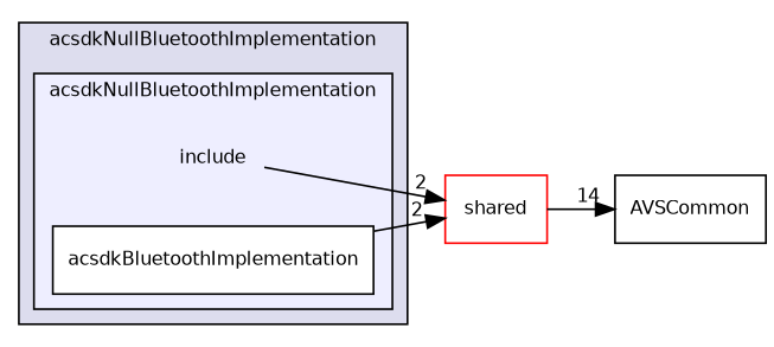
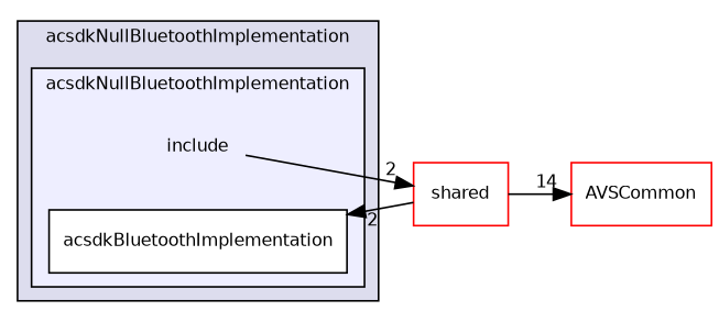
  digraph {
    compound=true
    rankdir=LR
    node [fontname=Helvetica fontsize=10 shape=box color=red fillcolor=white style=filled]
    edge [headlabel=2 labeldistance=1.5 labelfontname=Helvetica labelfontsize=10]
    n1 [label=include shape=plaintext color="" fillcolor="" style=""]
    n2 [color=black label=acsdkBluetoothImplementation]
    n3 [label=shared]
-   n4 [color=black label=AVSCommon]
+   n4 [label=AVSCommon]
    subgraph cluster_1 {
      bgcolor="#ddddee"
      fontname=Helvetica
      fontsize=10
      label=acsdkNullBluetoothImplementation
      pencolor=black
      subgraph cluster_2 {
        bgcolor="#eeeeff"
        fontname=Helvetica
        fontsize=10
        label=acsdkNullBluetoothImplementation
        pencolor=black
        n1
        n2
      }
    }
    n1 -> n3
-   n2 -> n3
+   n3 -> n2
    n3 -> n4 [headlabel=14]
  }
